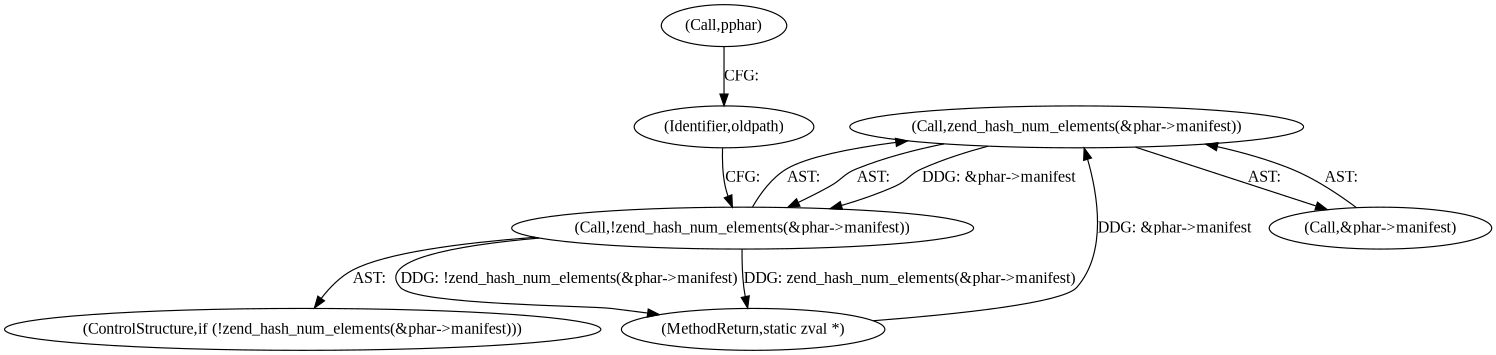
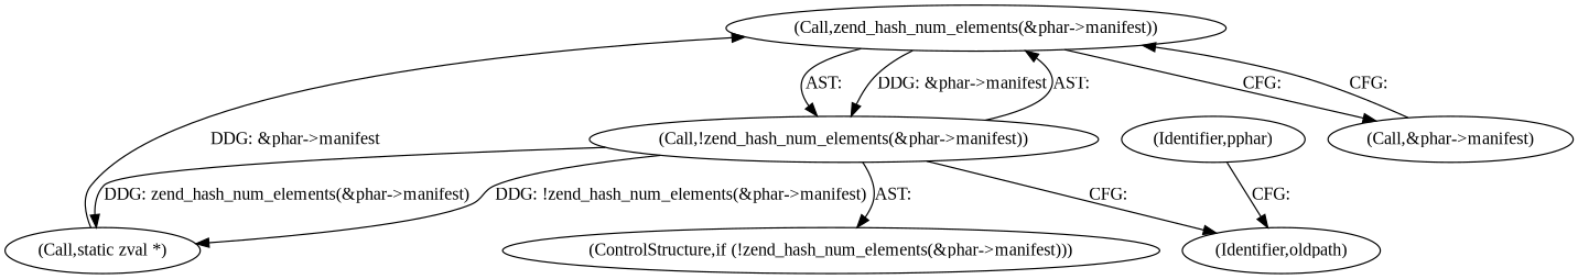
  digraph {
    fontname="Liberation Serif"
    node [fontname="Liberation Serif"]
    edge [fontname="Liberation Serif"]
    n1 [label="(Call,zend_hash_num_elements(&phar->manifest))"]
    n2 [label="(Call,!zend_hash_num_elements(&phar->manifest))"]
    n3 [label="(Call,&phar->manifest)"]
-   n4 [label="(MethodReturn,static zval *)"]
+   n4 [label="(Call,static zval *)"]
    n5 [label="(ControlStructure,if (!zend_hash_num_elements(&phar->manifest)))"]
    n6 [label="(Identifier,oldpath)"]
-   n7 [label="(Call,pphar)"]
+   n7 [label="(Identifier,pphar)"]
    n1 -> n2 [label="AST: "]
    n1 -> n2 [label="DDG: &phar->manifest"]
-   n1 -> n3 [label="AST: "]
+   n1 -> n3 [label="CFG: "]
    n2 -> n1 [label="AST: "]
    n2 -> n4 [label="DDG: zend_hash_num_elements(&phar->manifest)"]
    n2 -> n4 [label="DDG: !zend_hash_num_elements(&phar->manifest)"]
    n2 -> n5 [label="AST: "]
-   n3 -> n1 [label="AST: "]
+   n3 -> n1 [label="CFG: "]
    n4 -> n1 [label="DDG: &phar->manifest"]
-   n6 -> n2 [label="CFG: "]
+   n2 -> n6 [label="CFG: "]
    n7 -> n6 [label="CFG: "]
  }
